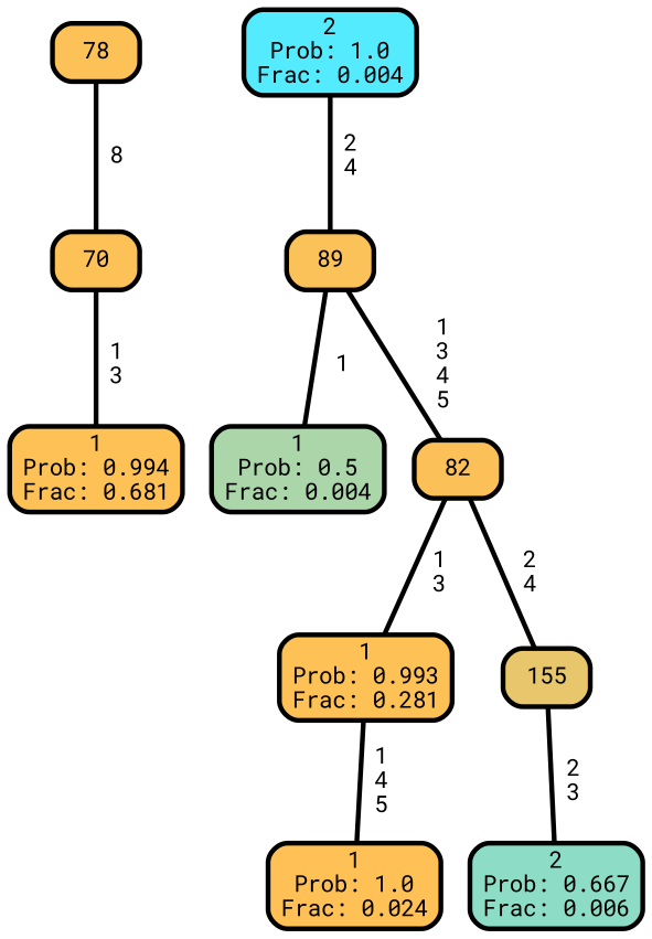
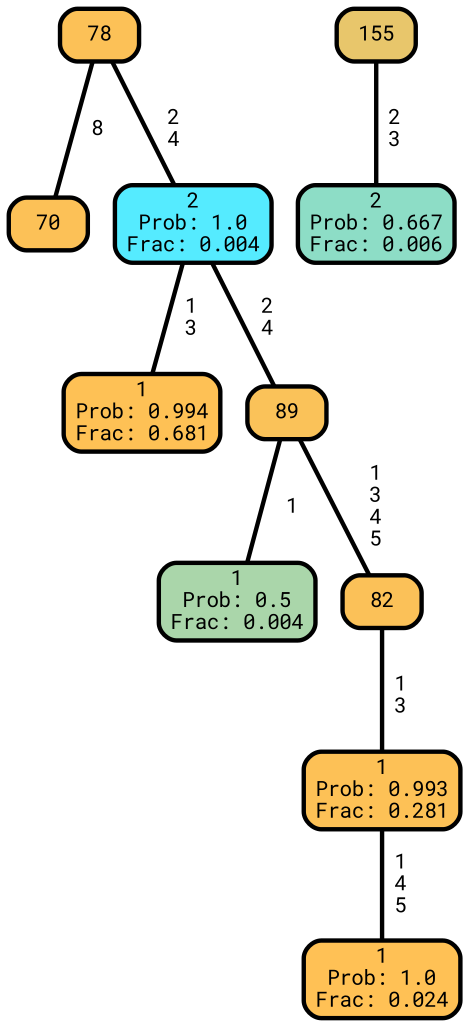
  graph {
    fontname="Roboto Mono"
    ranksep="0 equally"
    splines=straight
    node [color=black fillcolor="#fcc157" fontcolor=black fontname="Roboto Mono" penwidth=3 shape=box style="filled, rounded"]
    edge [color=black fontname="Roboto Mono" penwidth=3]
    n1 [fillcolor="#fec155" label="1\nProb: 0.994\nFrac: 0.681"]
    n2 [label=70]
    n3 [fillcolor="#fac259" label=89]
    n4 [fillcolor="#aad6aa" label="1\nProb: 0.5\nFrac: 0.004"]
    n5 [fillcolor="#fbc158" label=82]
    n6 [fillcolor="#fdc156" label="1\nProb: 0.993\nFrac: 0.281"]
    n7 [fillcolor="#e8c66b" label=155]
    n8 [fillcolor="#ffc155" label="1\nProb: 1.0\nFrac: 0.024"]
    n9 [fillcolor="#8dddc6" label="2\nProb: 0.667\nFrac: 0.006"]
    n10 [label=78]
    n11 [fillcolor="#55ebff" label="2\nProb: 1.0\nFrac: 0.004"]
    subgraph sub_1 {
      rank=same
    }
-   n2 -- n1 [label=" 1\n 3"]
+   n11 -- n1 [label=" 1\n 3"]
    n3 -- n4 [label=" 1"]
    n3 -- n5 [label=" 1\n 3\n 4\n 5"]
    n5 -- n6 [label=" 1\n 3"]
-   n5 -- n7 [label=" 2\n 4"]
    n6 -- n8 [label=" 1\n 4\n 5"]
    n7 -- n9 [label=" 2\n 3"]
    n10 -- n2 [label=" 8"]
+   n10 -- n11 [label=" 2\n 4"]
    n11 -- n3 [label=" 2\n 4"]
  }
